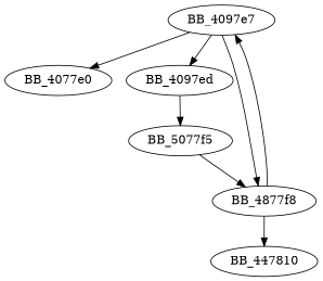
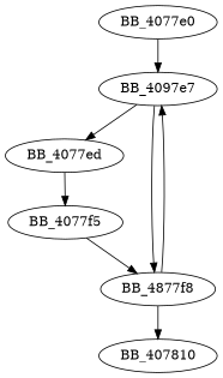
  digraph {
    n1 [label=BB_4097e7]
    BB_4077e0
-   BB_4077ed [label=BB_4097ed]
+   BB_4077ed
    n4 [label=BB_4877f8]
-   BB_4077f5 [label=BB_5077f5]
-   BB_407810 [label=BB_447810]
+   BB_4077f5
+   BB_407810
    n1 -> BB_4077ed
    n1 -> n4
-   n1 -> BB_4077e0
+   BB_4077e0 -> n1
    BB_4077ed -> BB_4077f5
    n4 -> n1
    n4 -> BB_407810
    BB_4077f5 -> n4
  }
